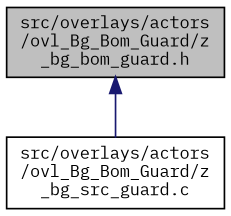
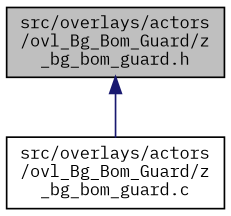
  digraph {
    fontname="IBM Plex Mono"
    node [color=black fontname="IBM Plex Mono" fontsize=10 shape=record style=filled]
    n1 [fillcolor=grey75 fontcolor=black height=0.2 label="src/overlays/actors\l/ovl_Bg_Bom_Guard/z\l_bg_bom_guard.h" width=0.4]
-   n2 [fillcolor=white height=0.2 label="src/overlays/actors\l/ovl_Bg_Bom_Guard/z\l_bg_src_guard.c" width=0.4]
+   n2 [fillcolor=white height=0.2 label="src/overlays/actors\l/ovl_Bg_Bom_Guard/z\l_bg_bom_guard.c" width=0.4]
    n1 -> n2 [color=midnightblue dir=back fontname="IBM Plex Mono" fontsize=10 labelfontname=Helvetica labelfontsize=10 style=solid]
  }
